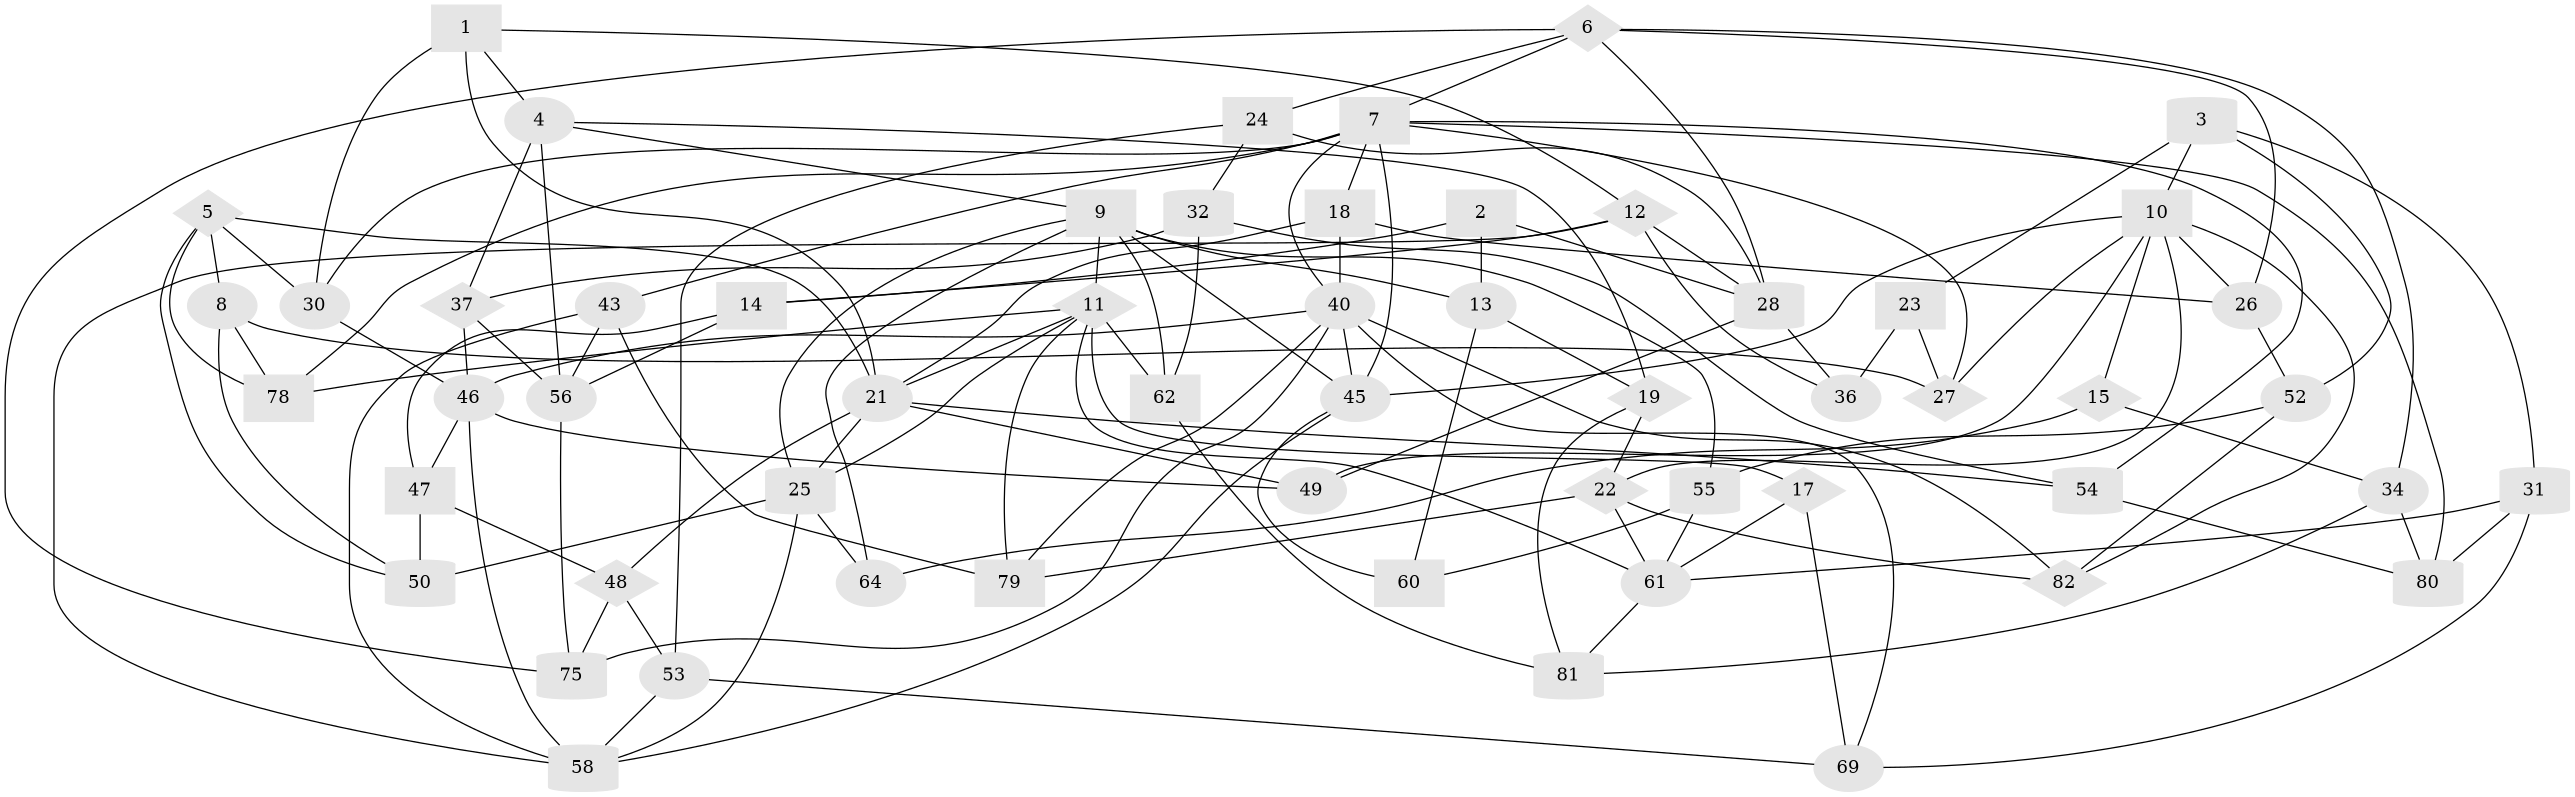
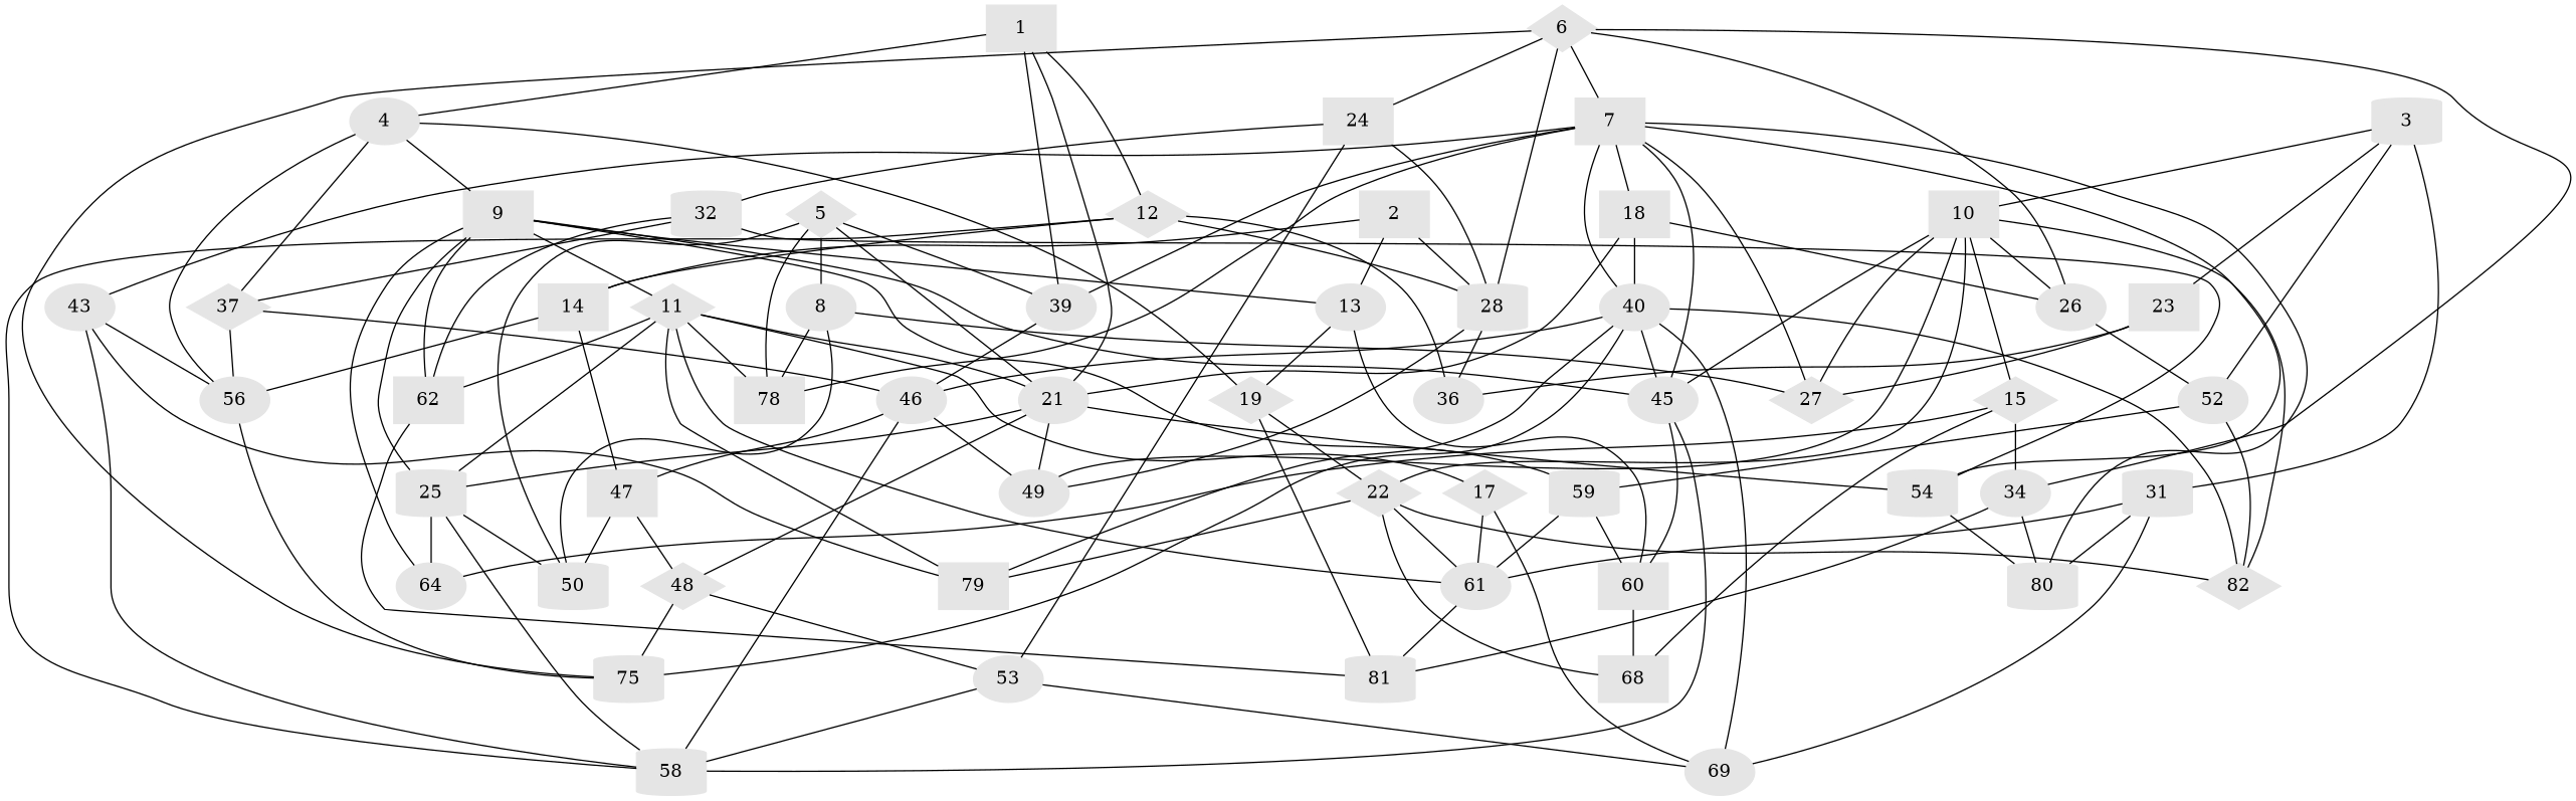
  graph {
    node [color=gray90 shape=ellipse style=filled]
    4 [super="+71"]
    9 [shape=box super="+35+29"]
    19 [shape=diamond]
    37 [shape=diamond]
    56 [super="+72"]
    1 [shape=box]
    12 [shape=diamond super="+16"]
    21 [super="+65"]
-   39 [label=30]
+   39
    14 [shape=box]
    28 [shape=cylinder super="+41"]
    36
    58 [shape=cylinder super="+67"]
    54 [shape=cylinder]
    25 [shape=cylinder super="+33"]
    49
    48 [shape=diamond]
    46 [super="+73"]
    2 [shape=box]
    13
    60 [shape=box]
    47 [shape=box]
    23 [shape=box]
    27 [shape=diamond]
    10 [shape=box super="+42+77"]
    26
    45 [super="+74"]
    15 [shape=diamond]
    22 [shape=diamond super="+63"]
    82 [shape=diamond]
    3 [shape=cylinder]
    31 [shape=cylinder]
    52
    80 [shape=cylinder]
    61 [super="+76"]
    69
-   59 [shape=cylinder label=55]
+   59 [shape=cylinder]
    11 [shape=diamond super="+20"]
    62 [shape=box]
    64
    81 [shape=cylinder]
    75 [shape=cylinder]
    5 [shape=diamond super="+51"]
    8
    50 [shape=cylinder]
    78 [shape=box]
    17 [shape=diamond]
    6 [shape=diamond super="+84"]
    7 [shape=box super="+70+30+55"]
    24 [shape=box]
    34
    18 [shape=box]
    40 [super="+44+83"]
    43
    32 [shape=cylinder]
    53
    79 [shape=box]
+   68 [shape=box]
    4 -- 9
    4 -- 19
    4 -- 37
    4 -- 56 [weight=2]
    9 -- 25
    9 -- 13
    9 -- 45
    9 -- 59
    9 -- 11
    9 -- 62
    9 -- 64
    19 -- 22
    19 -- 81
    37 -- 56
    37 -- 46
    56 -- 75
    1 -- 4
    1 -- 12
    1 -- 21
    1 -- 39
    12 -- 14
    12 -- 28
    12 -- 36 [weight=2]
    12 -- 58
    21 -- 54
    21 -- 25
    21 -- 49
    21 -- 48
    39 -- 46
    14 -- 56
    14 -- 47
    28 -- 36
    28 -- 49
    54 -- 80
    25 -- 58
    25 -- 64
    25 -- 50
    48 -- 75
    48 -- 53
    46 -- 58
    46 -- 49
    46 -- 47
    2 -- 14
    2 -- 28
    2 -- 13
    13 -- 19
    13 -- 60
+   60 -- 68
    47 -- 48
    47 -- 50
    23 -- 36
    23 -- 27
    10 -- 49
    10 -- 27
    10 -- 26
    10 -- 45
    10 -- 15
    10 -- 22
    10 -- 82
    26 -- 52
    45 -- 58
    45 -- 60
    15 -- 64
    15 -- 34
+   15 -- 68
    22 -- 82
    22 -- 61
    22 -- 79
+   22 -- 68
    3 -- 23
    3 -- 10
    3 -- 31
    3 -- 52
    31 -- 80
    31 -- 61
    31 -- 69
    52 -- 82
    52 -- 59
    61 -- 81
    59 -- 60
    59 -- 61
    11 -- 21
    11 -- 25
    11 -- 61
    11 -- 62
    11 -- 78
    11 -- 17
    11 -- 79
    62 -- 81
    5 -- 21
    5 -- 39
    5 -- 8
    5 -- 50
    5 -- 78
    8 -- 27
    8 -- 50
    8 -- 78
    17 -- 61
    17 -- 69
    6 -- 28
    6 -- 26
    6 -- 75
    6 -- 7
    6 -- 24
    6 -- 34
    7 -- 39
    7 -- 54
    7 -- 27
    7 -- 45
    7 -- 80
    7 -- 78
    7 -- 18
    7 -- 40
    7 -- 43
    24 -- 28
    24 -- 32
    24 -- 53
    34 -- 80
    34 -- 81
    18 -- 21
    18 -- 26
    18 -- 40
    40 -- 46
    40 -- 45
    40 -- 82
    40 -- 69
    40 -- 75
    40 -- 79
    43 -- 56
    43 -- 58
    43 -- 79
    32 -- 37
    32 -- 54
    32 -- 62
    53 -- 58
    53 -- 69
  }
